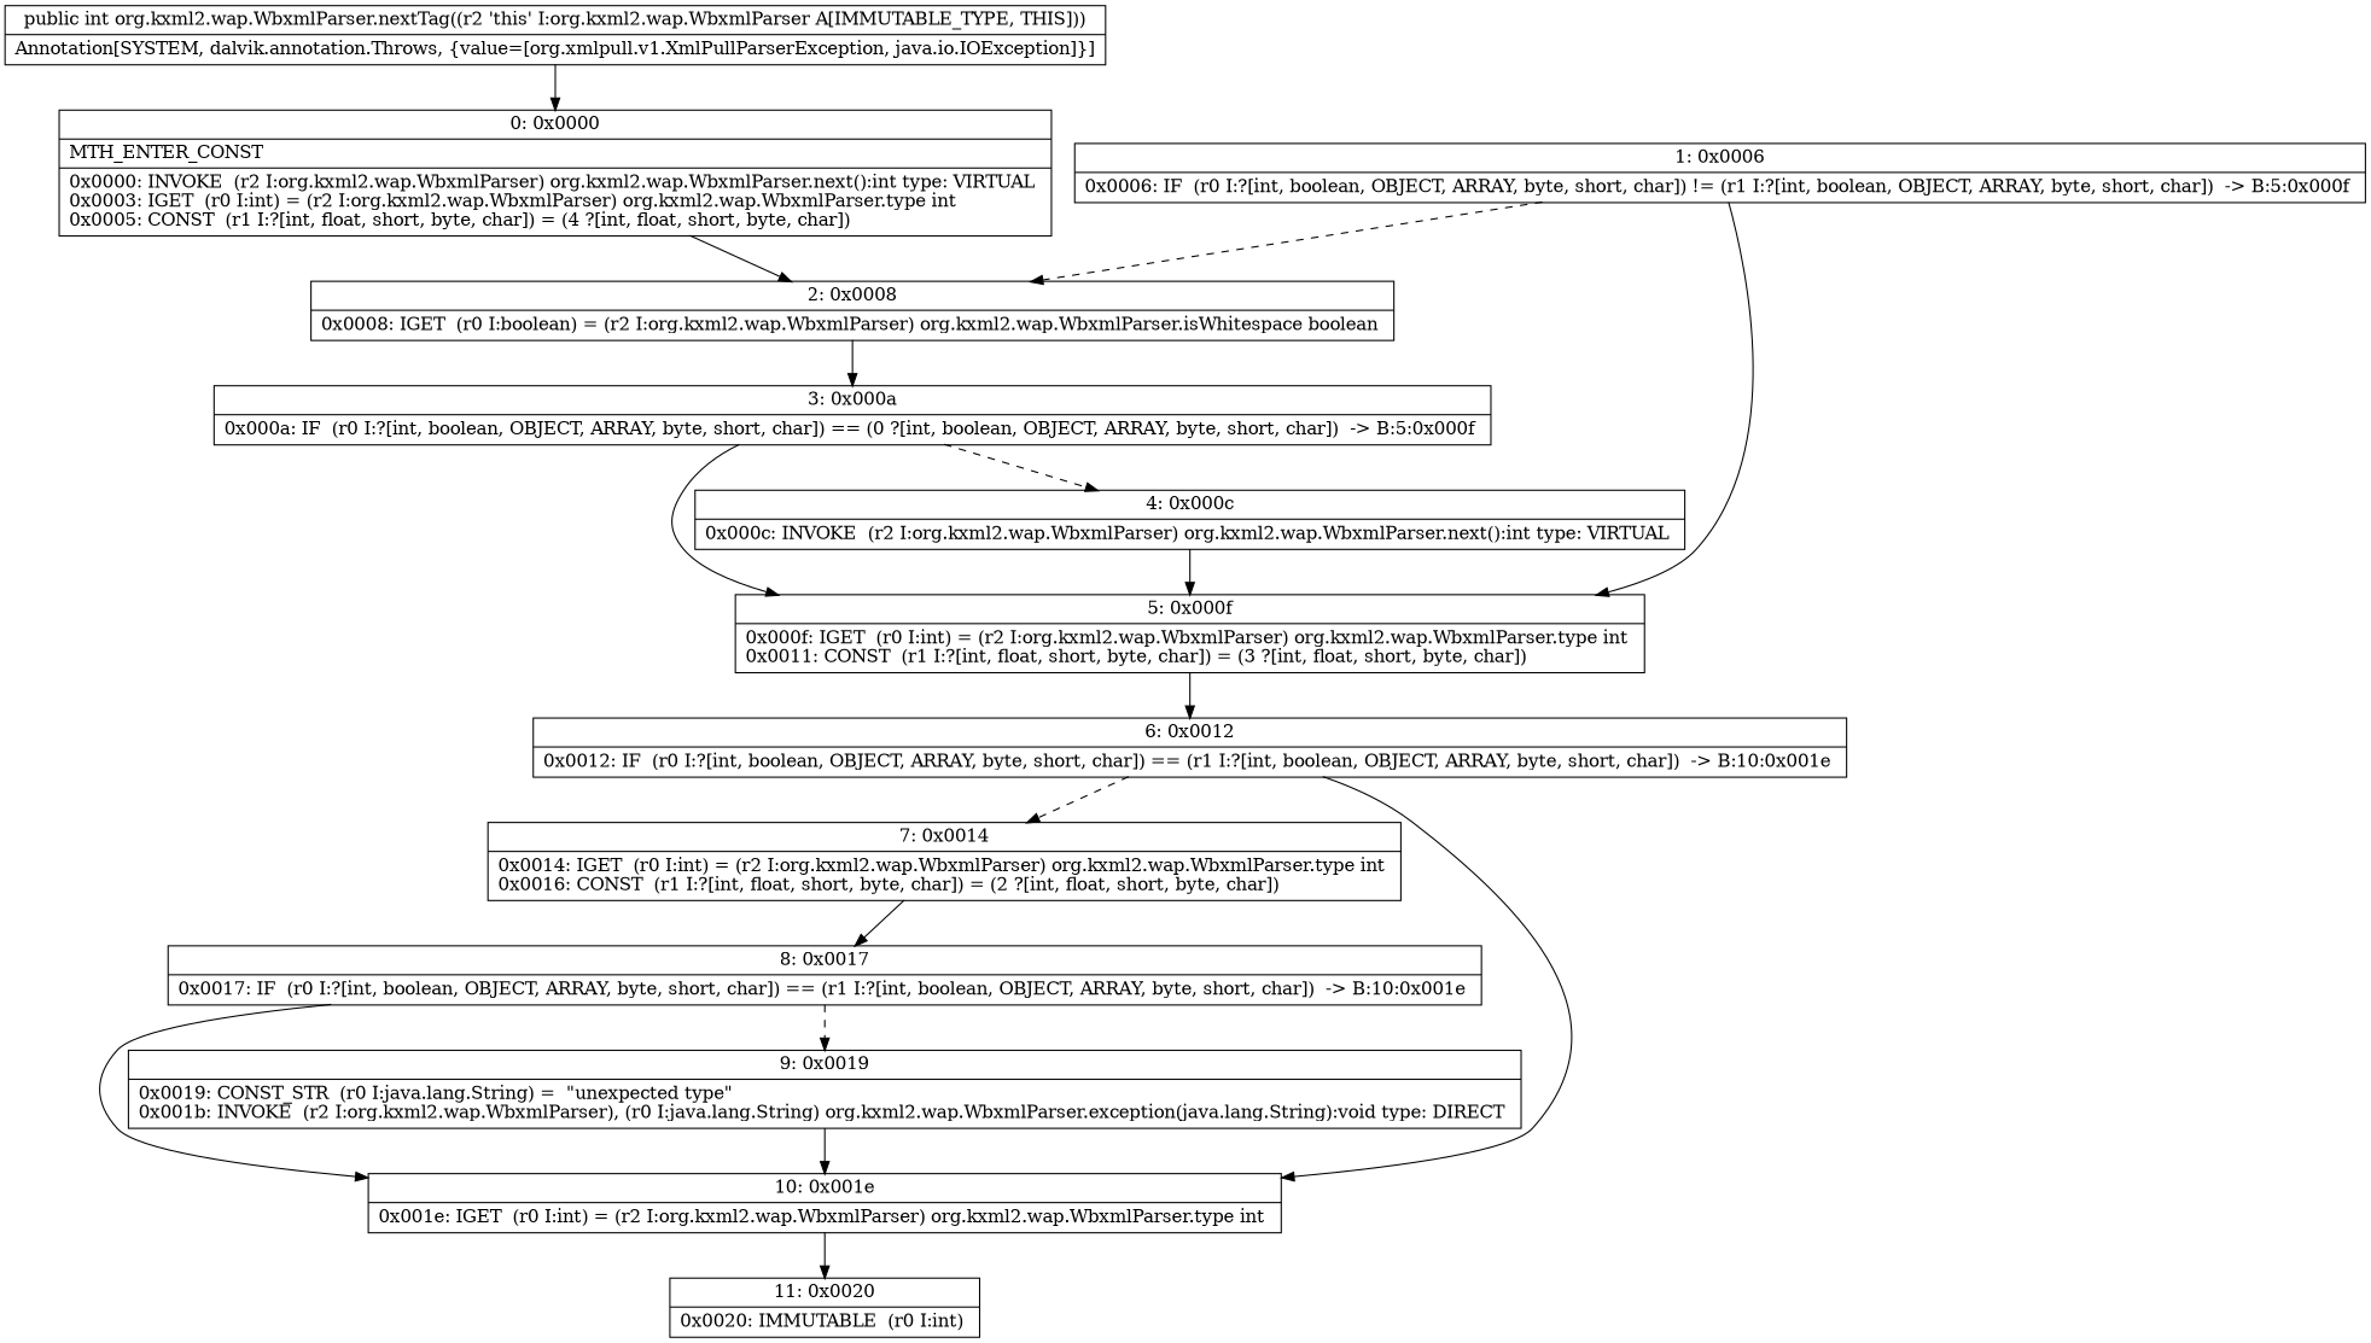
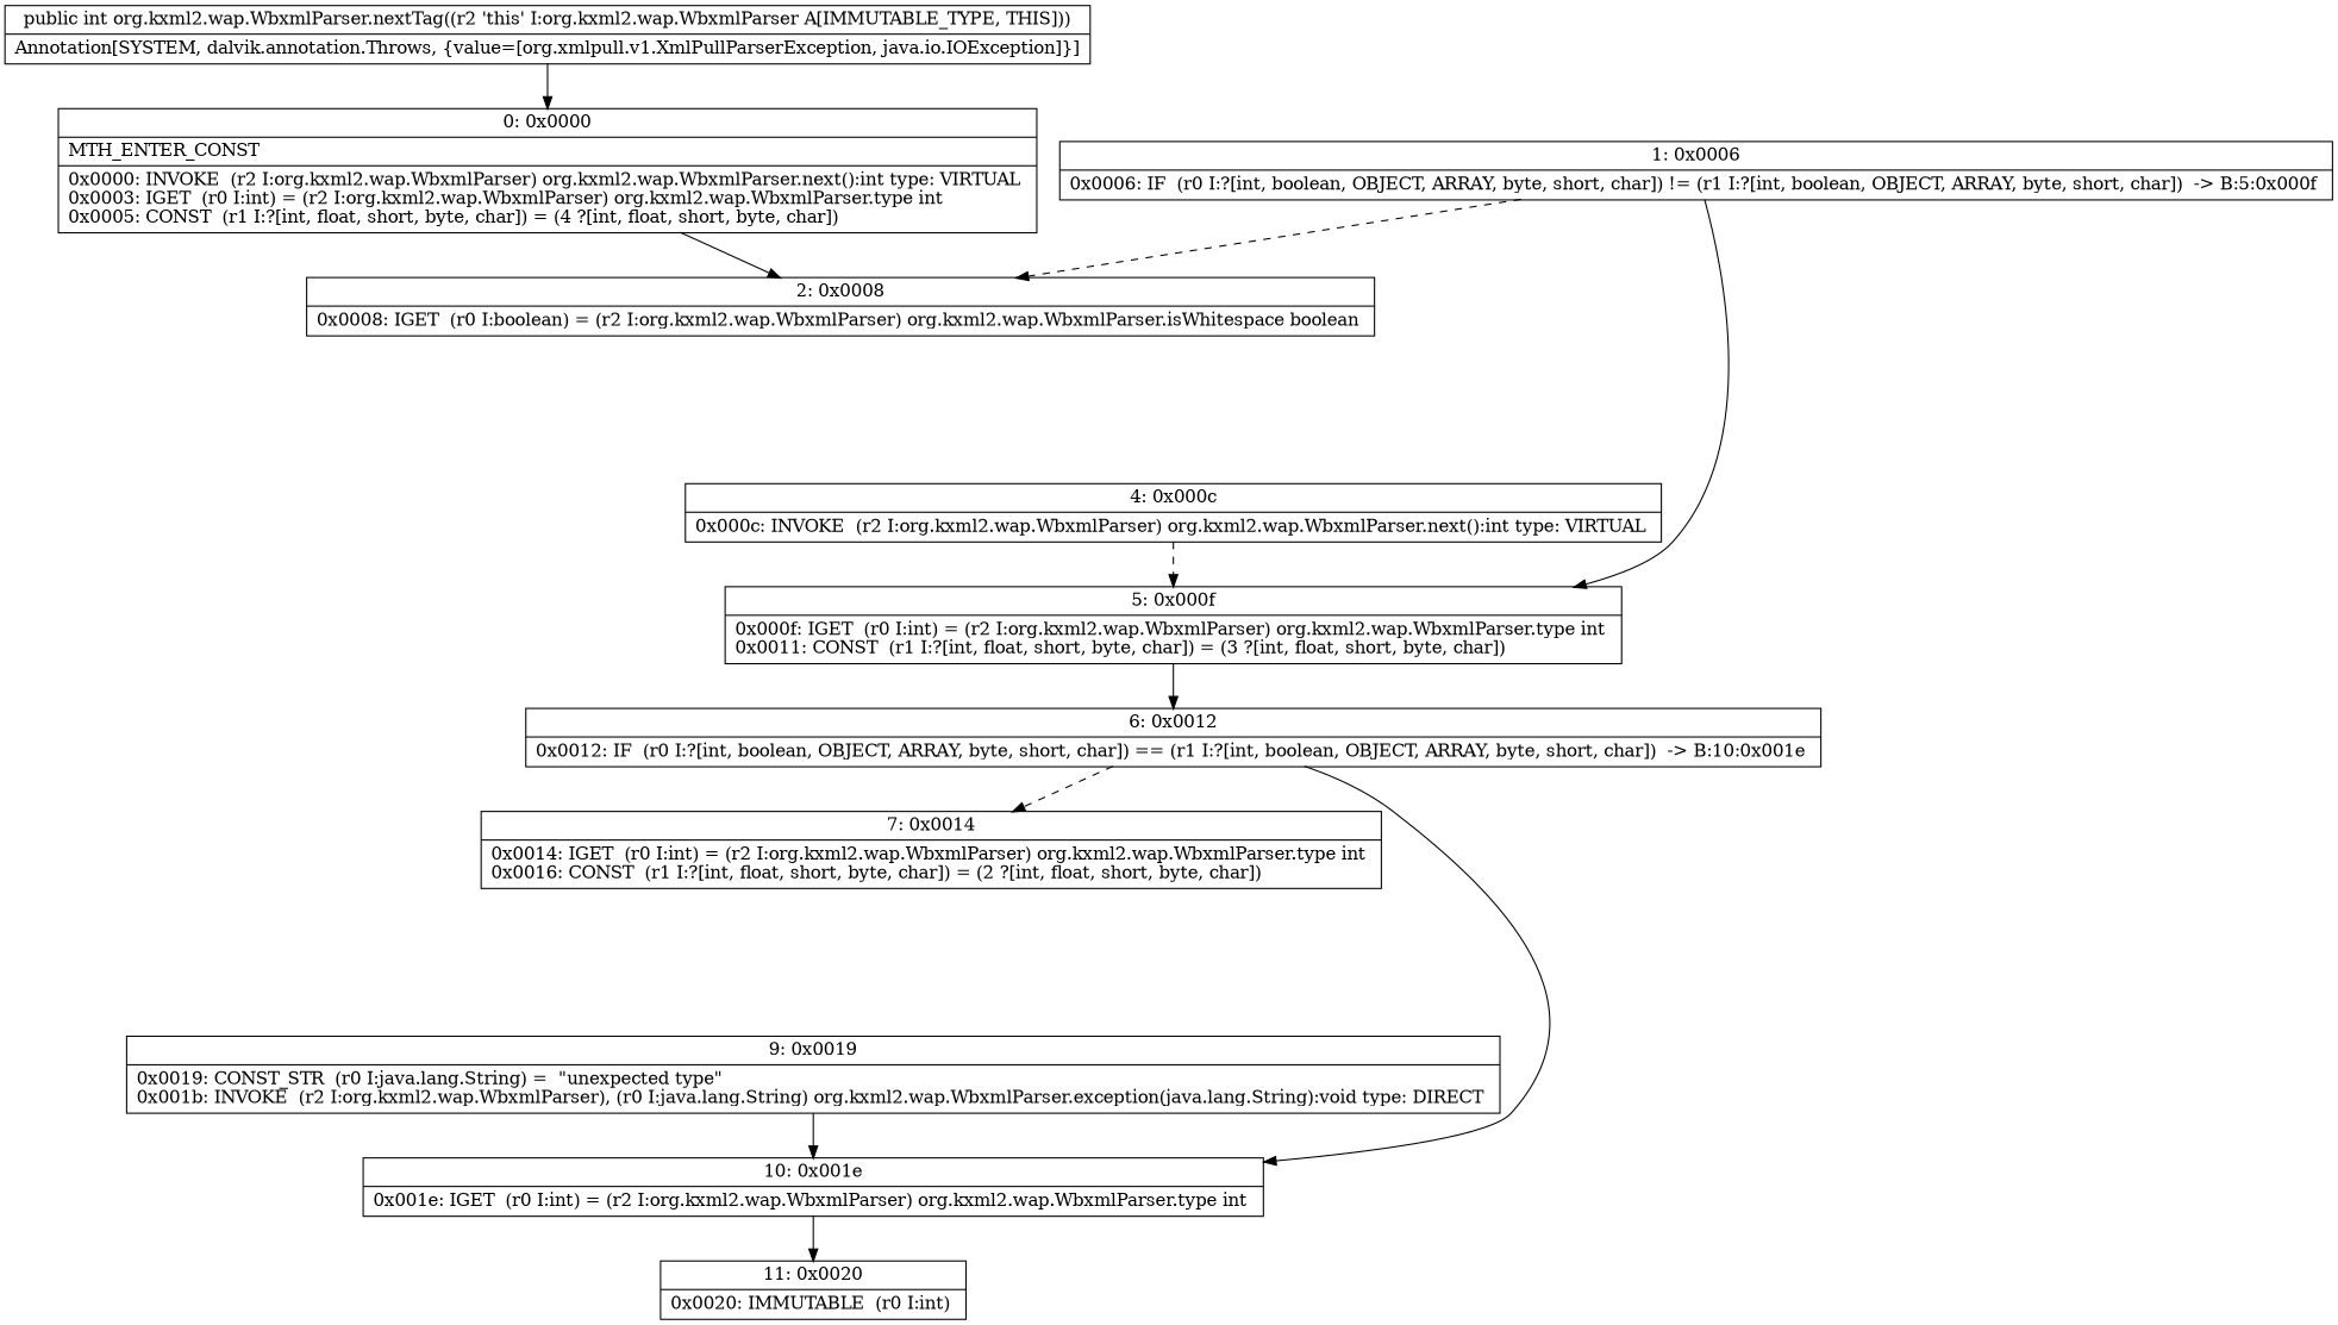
  digraph {
    node [shape=record]
    n1 [label="{0\:\ 0x0000|MTH_ENTER_CONST\l|0x0000: INVOKE  (r2 I:org.kxml2.wap.WbxmlParser) org.kxml2.wap.WbxmlParser.next():int type: VIRTUAL \l0x0003: IGET  (r0 I:int) = (r2 I:org.kxml2.wap.WbxmlParser) org.kxml2.wap.WbxmlParser.type int \l0x0005: CONST  (r1 I:?[int, float, short, byte, char]) = (4 ?[int, float, short, byte, char]) \l}"]
    n2 [label="{2\:\ 0x0008|0x0008: IGET  (r0 I:boolean) = (r2 I:org.kxml2.wap.WbxmlParser) org.kxml2.wap.WbxmlParser.isWhitespace boolean \l}"]
    n3 [label="{1\:\ 0x0006|0x0006: IF  (r0 I:?[int, boolean, OBJECT, ARRAY, byte, short, char]) != (r1 I:?[int, boolean, OBJECT, ARRAY, byte, short, char])  \-\> B:5:0x000f \l}"]
    n4 [label="{5\:\ 0x000f|0x000f: IGET  (r0 I:int) = (r2 I:org.kxml2.wap.WbxmlParser) org.kxml2.wap.WbxmlParser.type int \l0x0011: CONST  (r1 I:?[int, float, short, byte, char]) = (3 ?[int, float, short, byte, char]) \l}"]
-   n5 [label="{3\:\ 0x000a|0x000a: IF  (r0 I:?[int, boolean, OBJECT, ARRAY, byte, short, char]) == (0 ?[int, boolean, OBJECT, ARRAY, byte, short, char])  \-\> B:5:0x000f \l}"]
    n6 [label="{6\:\ 0x0012|0x0012: IF  (r0 I:?[int, boolean, OBJECT, ARRAY, byte, short, char]) == (r1 I:?[int, boolean, OBJECT, ARRAY, byte, short, char])  \-\> B:10:0x001e \l}"]
    n7 [label="{4\:\ 0x000c|0x000c: INVOKE  (r2 I:org.kxml2.wap.WbxmlParser) org.kxml2.wap.WbxmlParser.next():int type: VIRTUAL \l}"]
    n8 [label="{7\:\ 0x0014|0x0014: IGET  (r0 I:int) = (r2 I:org.kxml2.wap.WbxmlParser) org.kxml2.wap.WbxmlParser.type int \l0x0016: CONST  (r1 I:?[int, float, short, byte, char]) = (2 ?[int, float, short, byte, char]) \l}"]
    n9 [label="{10\:\ 0x001e|0x001e: IGET  (r0 I:int) = (r2 I:org.kxml2.wap.WbxmlParser) org.kxml2.wap.WbxmlParser.type int \l}"]
-   n10 [label="{8\:\ 0x0017|0x0017: IF  (r0 I:?[int, boolean, OBJECT, ARRAY, byte, short, char]) == (r1 I:?[int, boolean, OBJECT, ARRAY, byte, short, char])  \-\> B:10:0x001e \l}"]
    n11 [label="{11\:\ 0x0020|0x0020: IMMUTABLE  (r0 I:int) \l}"]
    n12 [label="{9\:\ 0x0019|0x0019: CONST_STR  (r0 I:java.lang.String) =  \"unexpected type\" \l0x001b: INVOKE  (r2 I:org.kxml2.wap.WbxmlParser), (r0 I:java.lang.String) org.kxml2.wap.WbxmlParser.exception(java.lang.String):void type: DIRECT \l}"]
    n13 [label="{public int org.kxml2.wap.WbxmlParser.nextTag((r2 'this' I:org.kxml2.wap.WbxmlParser A[IMMUTABLE_TYPE, THIS]))  | Annotation[SYSTEM, dalvik.annotation.Throws, \{value=[org.xmlpull.v1.XmlPullParserException, java.io.IOException]\}]\l}"]
    n1 -> n2
-   n2 -> n5
    n3 -> n2 [style=dashed]
    n3 -> n4
    n4 -> n6
-   n5 -> n4
-   n5 -> n7 [style=dashed]
    n6 -> n8 [style=dashed]
    n6 -> n9
-   n7 -> n4
-   n8 -> n10
+   n7 -> n4 [style=dashed]
    n9 -> n11
-   n10 -> n9
-   n10 -> n12 [style=dashed]
    n12 -> n9
    n13 -> n1
  }
